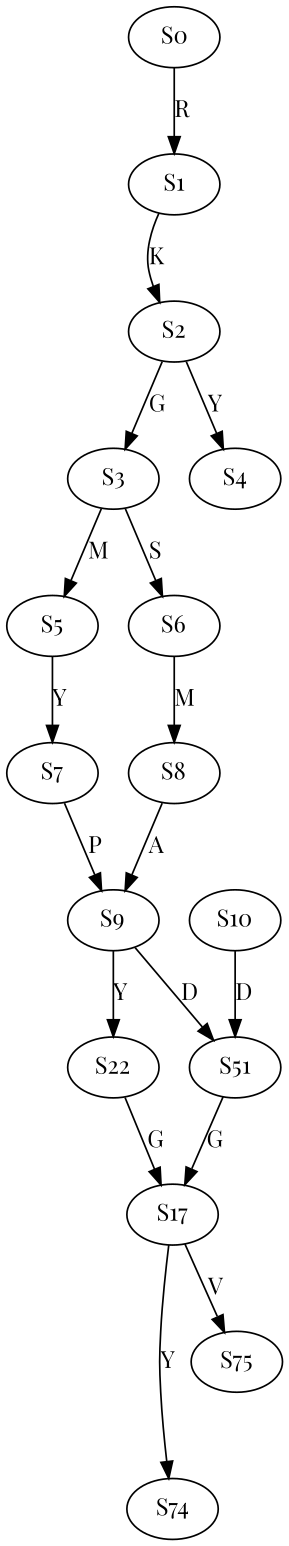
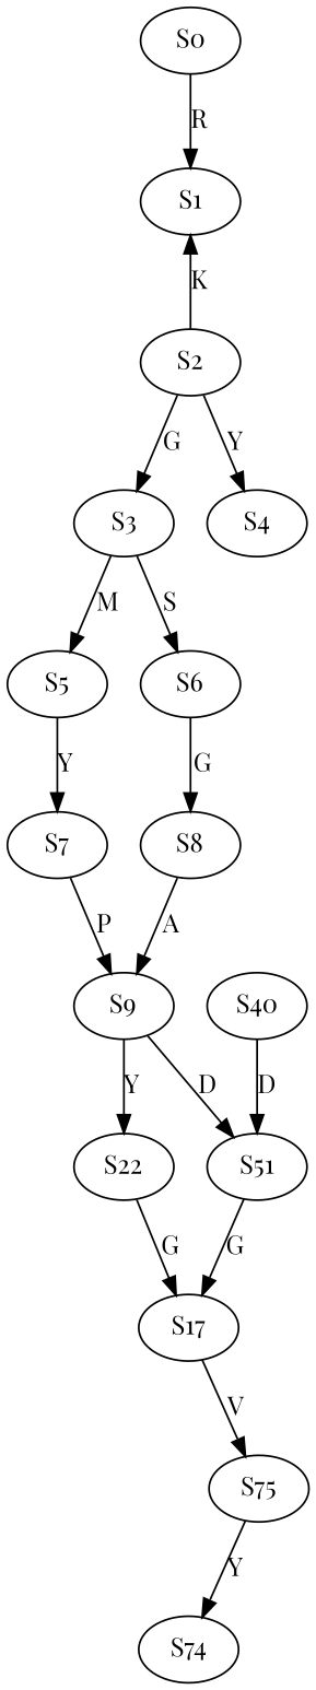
  strict digraph {
    fontname="Playfair Display"
    node [fontname="Playfair Display"]
    edge [fontname="Playfair Display"]
    S0
    S1
    S2
    S3
    S4
    S5
    S6
    S7
    S8
    S9
    n11 [label=S51]
    n12 [label=S22]
-   S10
+   S10 [label=S40]
    n14 [label=S17]
    n15 [label=S74]
    n16 [label=S75]
    S0 -> S1 [label=R]
-   S1 -> S2 [label=K]
+   S2 -> S1 [label=K]
    S2 -> S3 [label=G]
    S2 -> S4 [label=Y]
    S3 -> S5 [label=M]
    S3 -> S6 [label=S]
    S5 -> S7 [label=Y]
-   S6 -> S8 [label=M]
+   S6 -> S8 [label=G]
    S7 -> S9 [label=P]
    S8 -> S9 [label=A]
    S9 -> n11 [label=D]
    S9 -> n12 [label=Y]
    n11 -> n14 [label=G]
    n12 -> n14 [label=G]
    S10 -> n11 [label=D]
-   n14 -> n15 [label=Y]
+   n16 -> n15 [label=Y]
    n14 -> n16 [label=V]
  }
